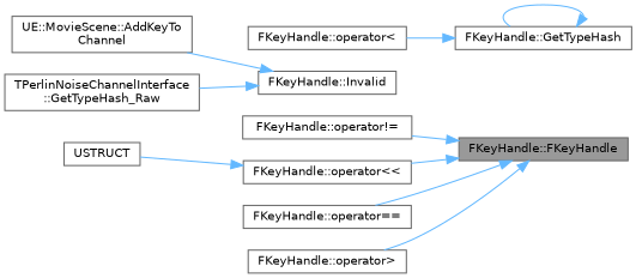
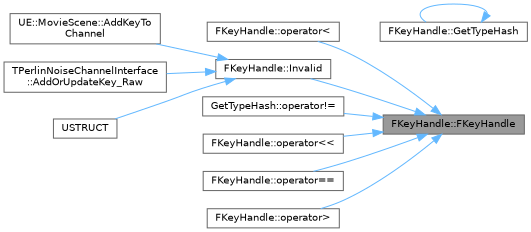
  digraph {
    rankdir=RL
    node [color=grey40 fillcolor=white fontname=Helvetica fontsize=10 shape=box style=filled]
    edge [color=steelblue1 dir=back fontname=Helvetica fontsize=10 labelfontname=Helvetica labelfontsize=10 style=solid]
    n1 [color=gray40 fillcolor=grey60 fontcolor=black height=0.2 label="FKeyHandle::FKeyHandle" width=0.4]
    n2 [height=0.2 label="FKeyHandle::Invalid" width=0.4]
-   n3 [height=0.2 label="FKeyHandle::operator!=" width=0.4]
+   n3 [height=0.2 label="GetTypeHash::operator!=" width=0.4]
    n4 [height=0.2 label="FKeyHandle::operator\<" width=0.4]
    n5 [height=0.2 label="FKeyHandle::operator\<\<" width=0.4]
    n6 [height=0.2 label="FKeyHandle::operator==" width=0.4]
    n7 [height=0.2 label="FKeyHandle::operator\>" width=0.4]
    n8 [height=0.2 label="FKeyHandle::GetTypeHash" width=0.4]
    n9 [height=0.2 label="UE::MovieScene::AddKeyTo\lChannel" width=0.4]
-   n10 [height=0.2 label="TPerlinNoiseChannelInterface\l::GetTypeHash_Raw" width=0.4]
+   n10 [height=0.2 label="TPerlinNoiseChannelInterface\l::AddOrUpdateKey_Raw" width=0.4]
    n11 [height=0.2 label=USTRUCT width=0.4]
+   n1 -> n2
    n1 -> n3
-   n8 -> n4
+   n1 -> n4
    n1 -> n5
    n1 -> n6
    n1 -> n7
    n2 -> n9
    n2 -> n10
-   n5 -> n11
+   n2 -> n11
    n8 -> n8
  }
